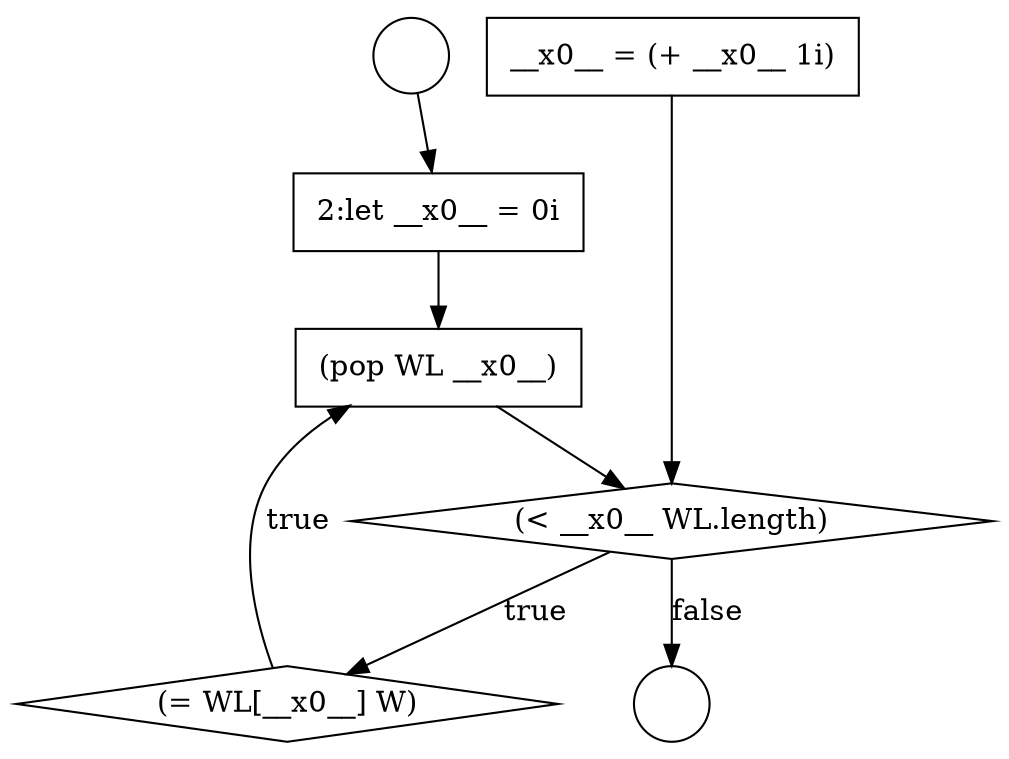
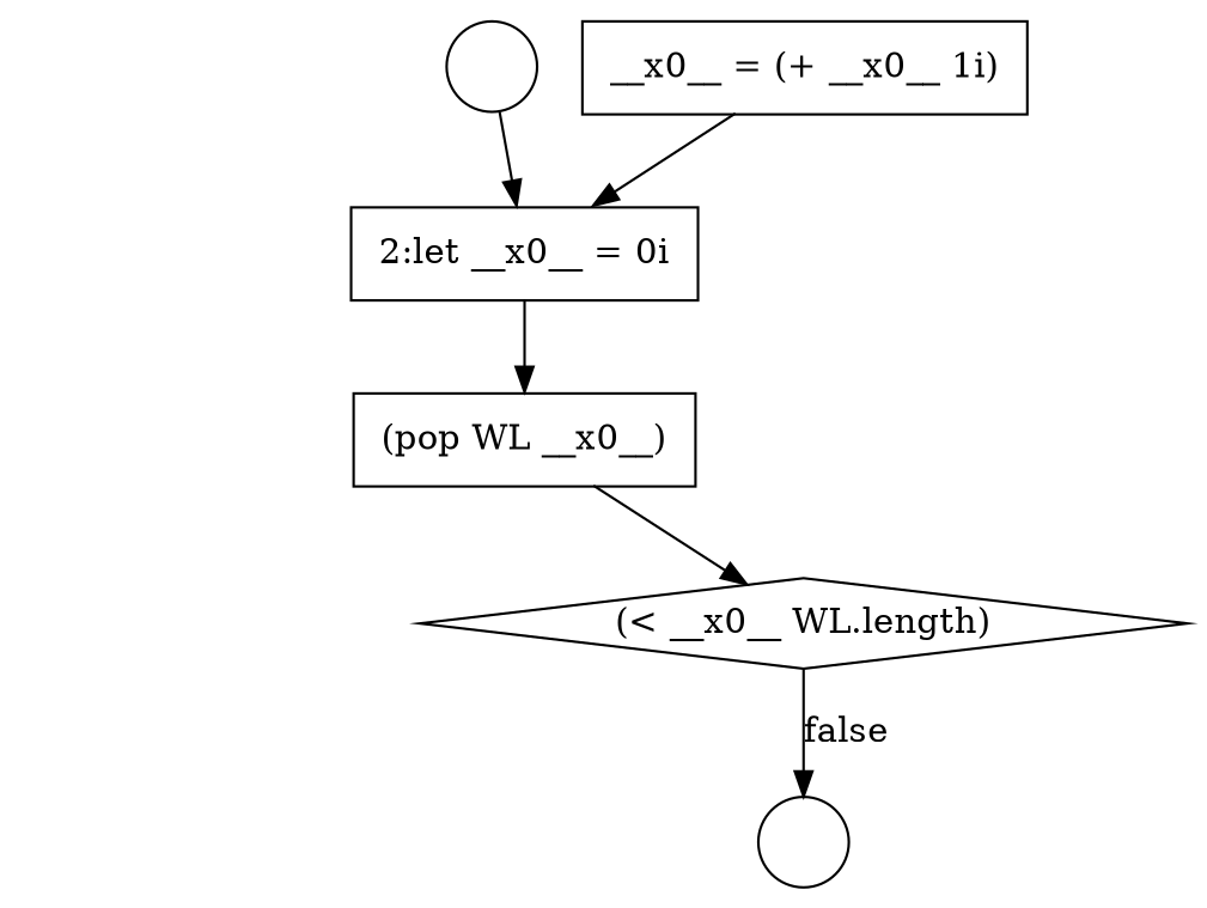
  digraph {
    node [color=black fillcolor=white shape=none style=filled]
    edge [color=black]
    n1 [label=" " shape=circle]
    n2 [label=<<font color="black">     <table border="0" cellborder="1" cellspacing="0" cellpadding="10">       <tr><td align="left">2:let __x0__ = 0i</td></tr>     </table>   </font>> margin=0]
    n3 [label=<<font color="black">     <table border="0" cellborder="1" cellspacing="0" cellpadding="10">       <tr><td align="left">(pop WL __x0__)</td></tr>     </table>   </font>> margin=0]
    n4 [label=<<font color="black">(&lt; __x0__ WL.length)</font>> shape=diamond]
-   n5 [label=<<font color="black">(= WL[__x0__] W)</font>> shape=diamond]
    n6 [label=" " shape=circle]
    n7 [label=<<font color="black">     <table border="0" cellborder="1" cellspacing="0" cellpadding="10">       <tr><td align="left">__x0__ = (+ __x0__ 1i)</td></tr>     </table>   </font>> margin=0]
    n1 -> n2
    n2 -> n3
    n3 -> n4
-   n4 -> n5 [label=<<font color="black">true</font>>]
    n4 -> n6 [label=<<font color="black">false</font>>]
-   n5 -> n3 [label=<<font color="black">true</font>>]
-   n7 -> n4
+   n7 -> n2
  }
